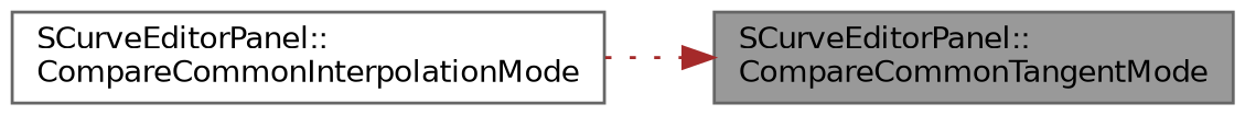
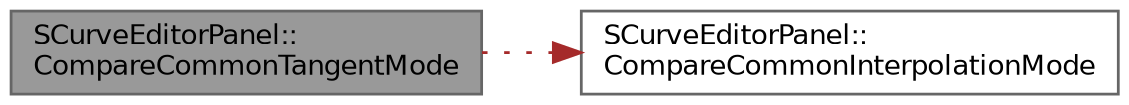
  digraph {
    rankdir=LR
    fontname="DejaVu Sans"
    node [fontname="DejaVu Sans" fontsize=10 shape=box style=filled]
    n1 [color=gray40 fillcolor=grey60 fontcolor=black height=0.2 label="SCurveEditorPanel::\lCompareCommonTangentMode" width=0.4]
    n2 [color=grey40 fillcolor=white height=0.2 label="SCurveEditorPanel::\lCompareCommonInterpolationMode" width=0.4]
-   n2 -> n1 [color=brown fontname="DejaVu Sans" fontsize=10 labelfontname=Helvetica labelfontsize=10 style=dotted]
+   n1 -> n2 [color=brown fontname="DejaVu Sans" fontsize=10 labelfontname=Helvetica labelfontsize=10 style=dotted]
  }
